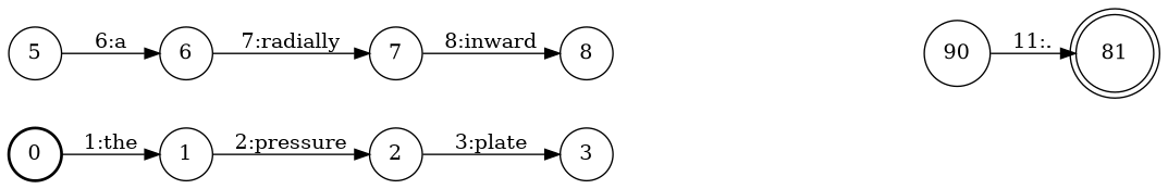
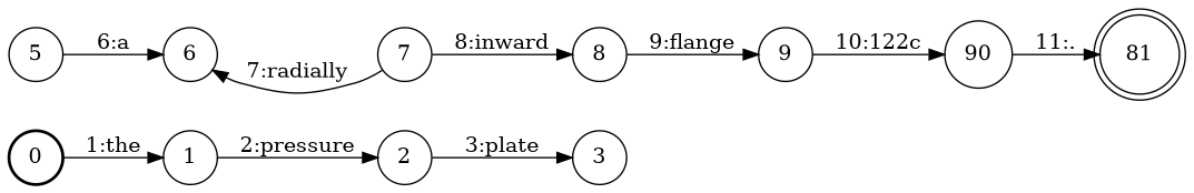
  digraph {
    nodesep=0.25
    rankdir=LR
    ranksep=0.4
    node [fontsize=14 shape=circle style=solid]
    edge [fontsize=14]
    n1 [label=0 style=bold]
    n2 [label=1]
    n3 [label=2]
    n4 [label=3]
    n5 [label=5]
    n6 [label=6]
    n7 [label=7]
    n8 [label=8]
+   n9 [label=9]
    n10 [label=90]
    n11 [label=81 shape=doublecircle]
    n1 -> n2 [label="1:the"]
    n2 -> n3 [label="2:pressure"]
    n3 -> n4 [label="3:plate"]
    n5 -> n6 [label="6:a"]
-   n6 -> n7 [label="7:radially"]
+   n7 -> n6 [label="7:radially"]
    n7 -> n8 [label="8:inward"]
+   n8 -> n9 [label="9:flange"]
+   n9 -> n10 [label="10:122c"]
    n10 -> n11 [label="11:."]
  }
